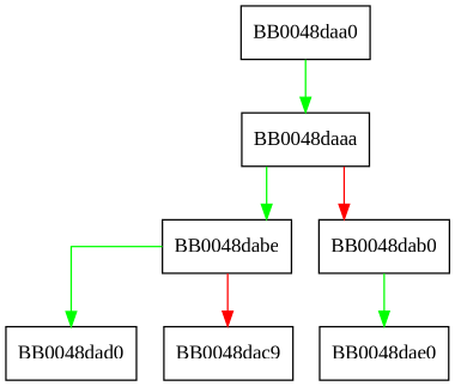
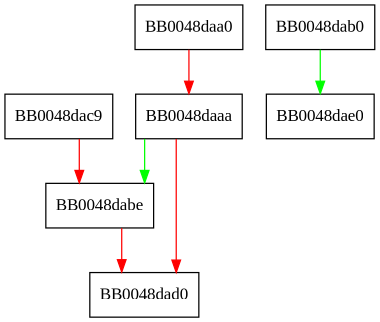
  digraph {
    fontname="Liberation Serif"
    splines=ortho
    node [fontname="Liberation Serif" shape=box]
    edge [color=red fontname="Liberation Serif"]
    BB0048daa0
    BB0048daaa
    BB0048dabe
    BB0048dab0
    BB0048dad0
    BB0048dac9
    BB0048dae0
-   BB0048daa0 -> BB0048daaa [color=green]
+   BB0048daa0 -> BB0048daaa
    BB0048daaa -> BB0048dabe [color=green]
-   BB0048daaa -> BB0048dab0
-   BB0048dabe -> BB0048dad0 [color=green]
-   BB0048dabe -> BB0048dac9
+   BB0048daaa -> BB0048dad0
+   BB0048dabe -> BB0048dad0
+   BB0048dac9 -> BB0048dabe
    BB0048dab0 -> BB0048dae0 [color=green]
  }
